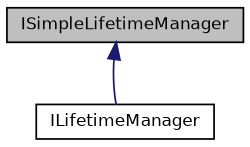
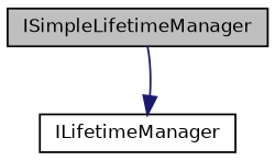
  digraph {
    fontname="DejaVu Sans"
    node [color=black fontname="DejaVu Sans" fontsize=10 shape=record style=filled]
    n1 [fillcolor=grey75 fontcolor=black height=0.2 label=ISimpleLifetimeManager width=0.4]
    n2 [fillcolor=white height=0.2 label=ILifetimeManager width=0.4]
-   n1 -> n2 [color=midnightblue dir=back fontname="DejaVu Sans" fontsize=10 labelfontname=Helvetica labelfontsize=10 style=solid]
+   n2 -> n1 [color=midnightblue dir=back fontname="DejaVu Sans" fontsize=10 labelfontname=Helvetica labelfontsize=10 style=solid]
  }
